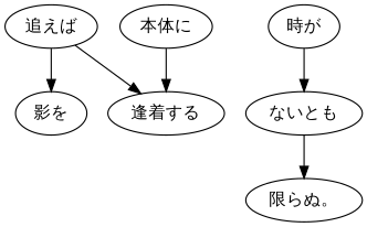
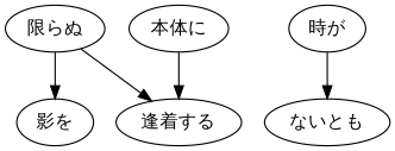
  digraph {
    n1 [label="影を"]
-   n2 [label="追えば"]
+   n2 [label="限らぬ"]
    n3 [label="逢着する"]
    n4 [label="本体に"]
    n5 [label="時が"]
    n6 [label="ないとも"]
-   n7 [label="限らぬ。"]
    n2 -> n1
    n2 -> n3
    n4 -> n3
    n5 -> n6
-   n6 -> n7
  }
